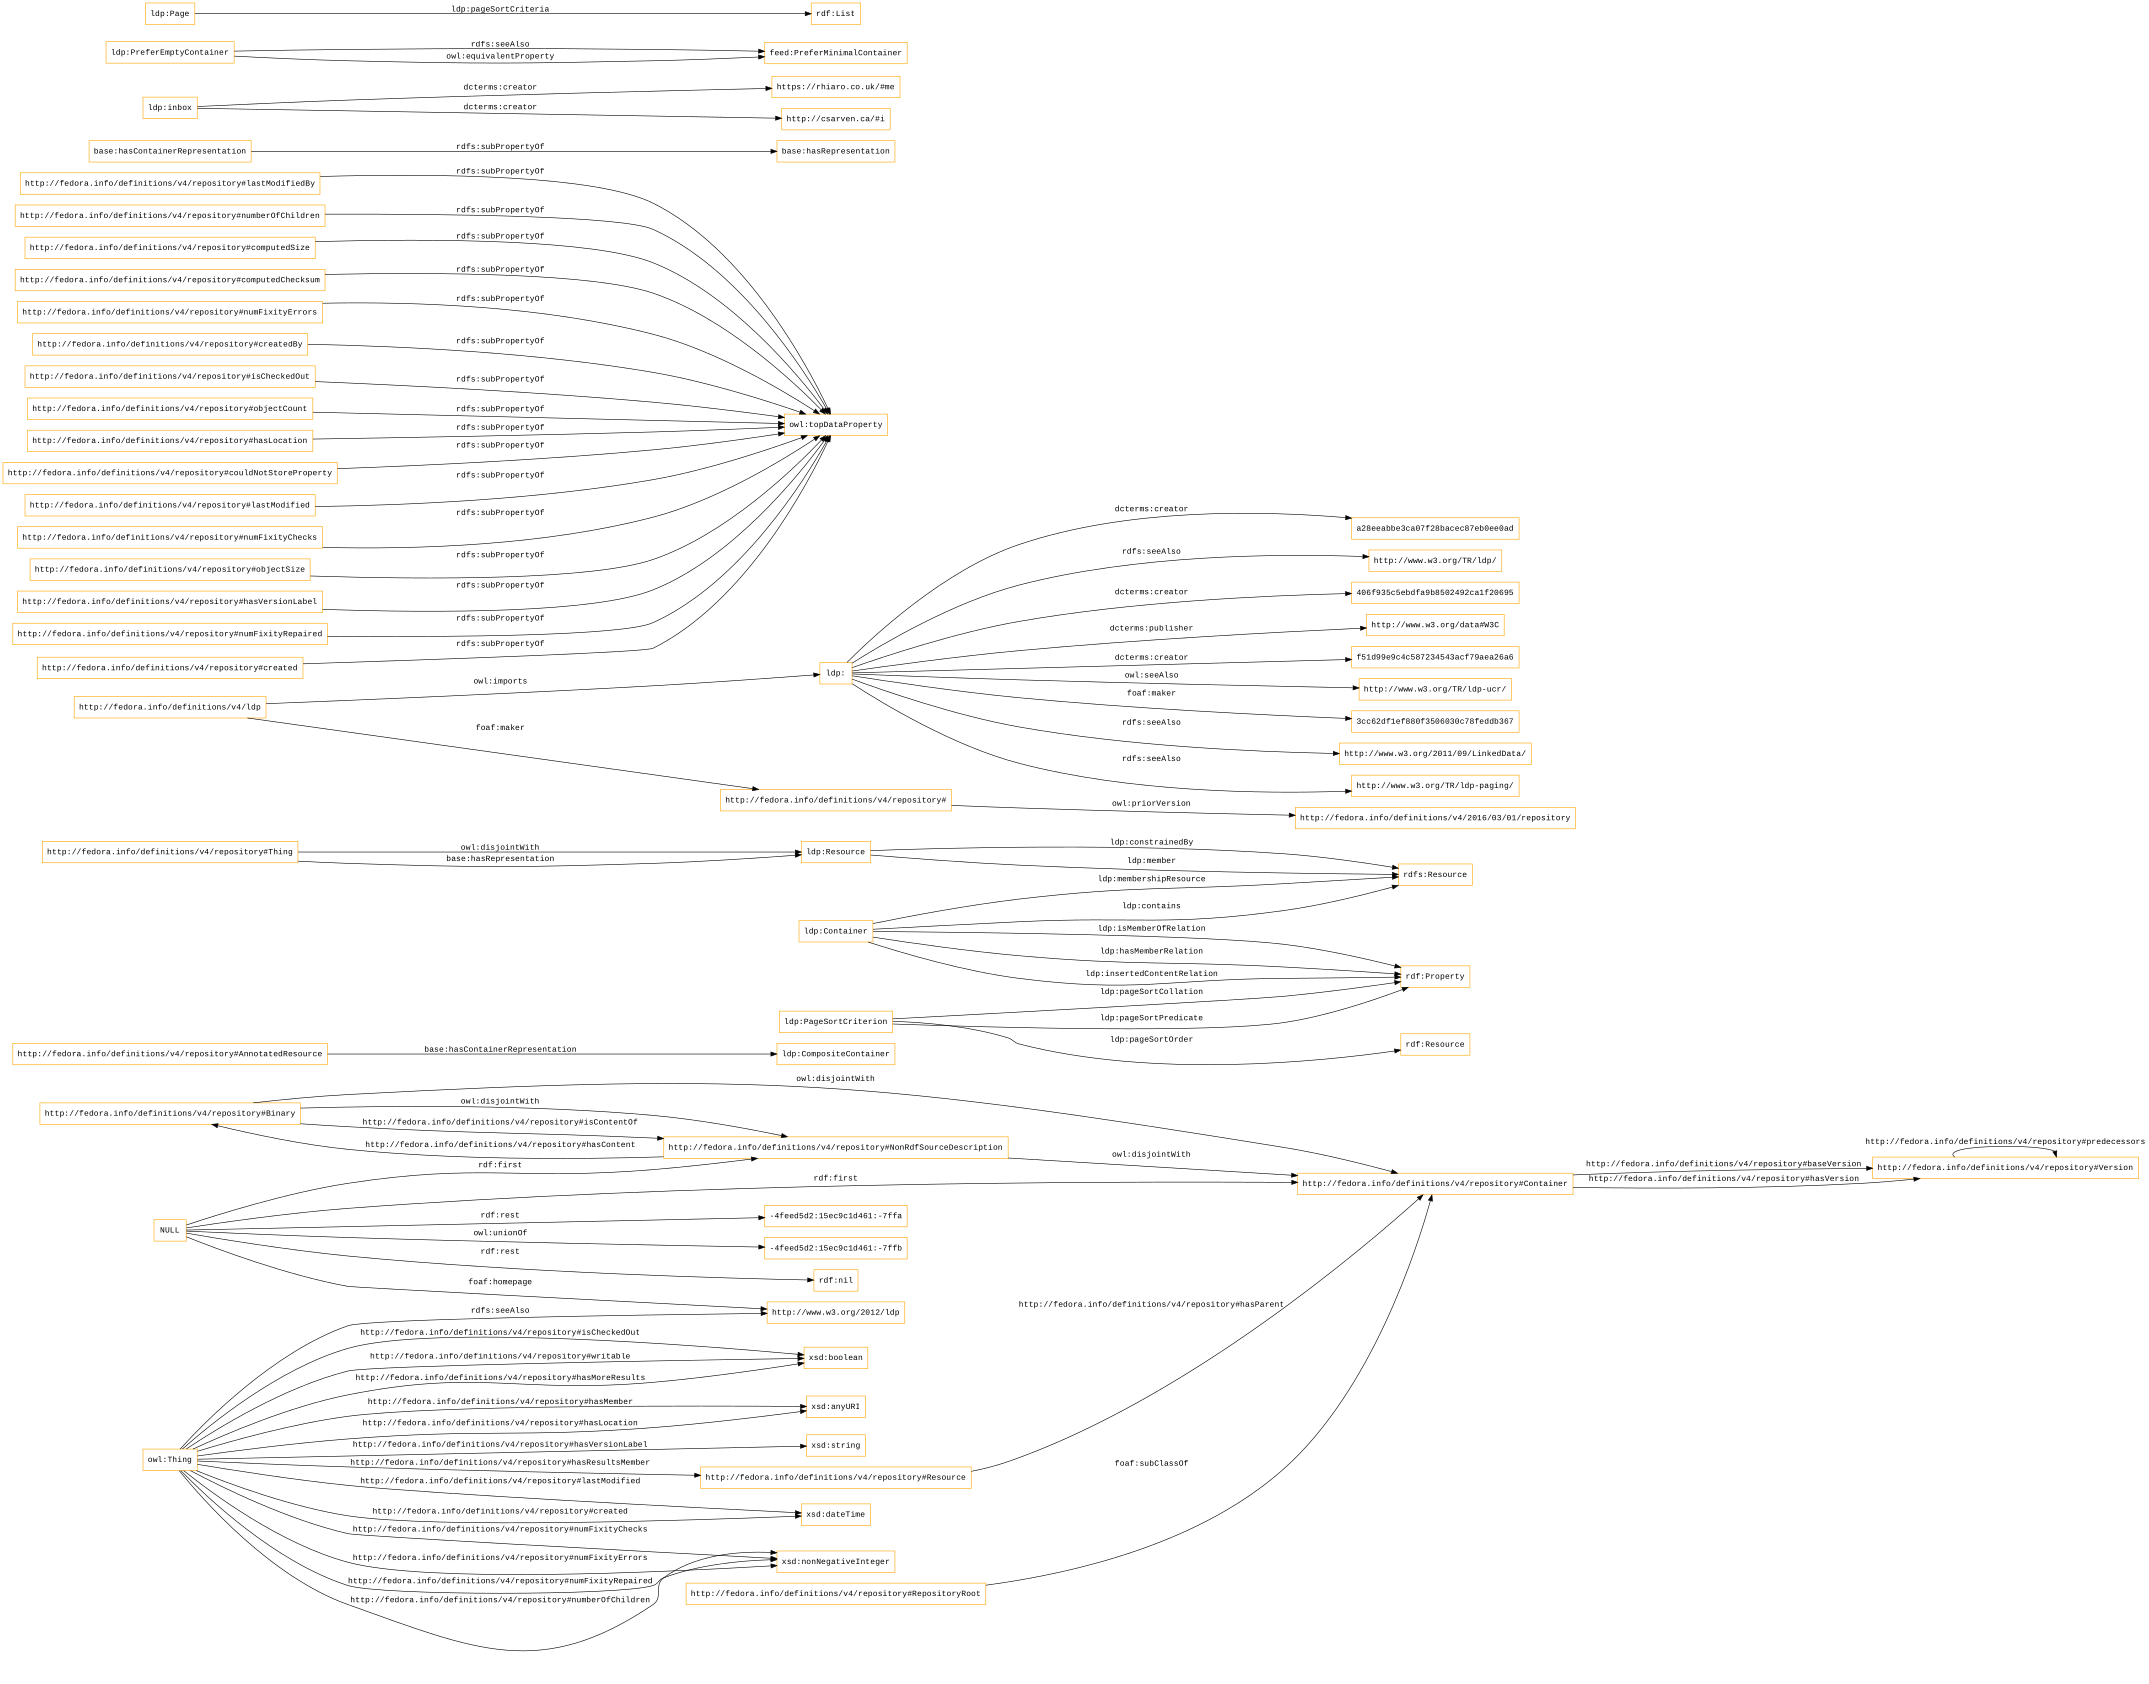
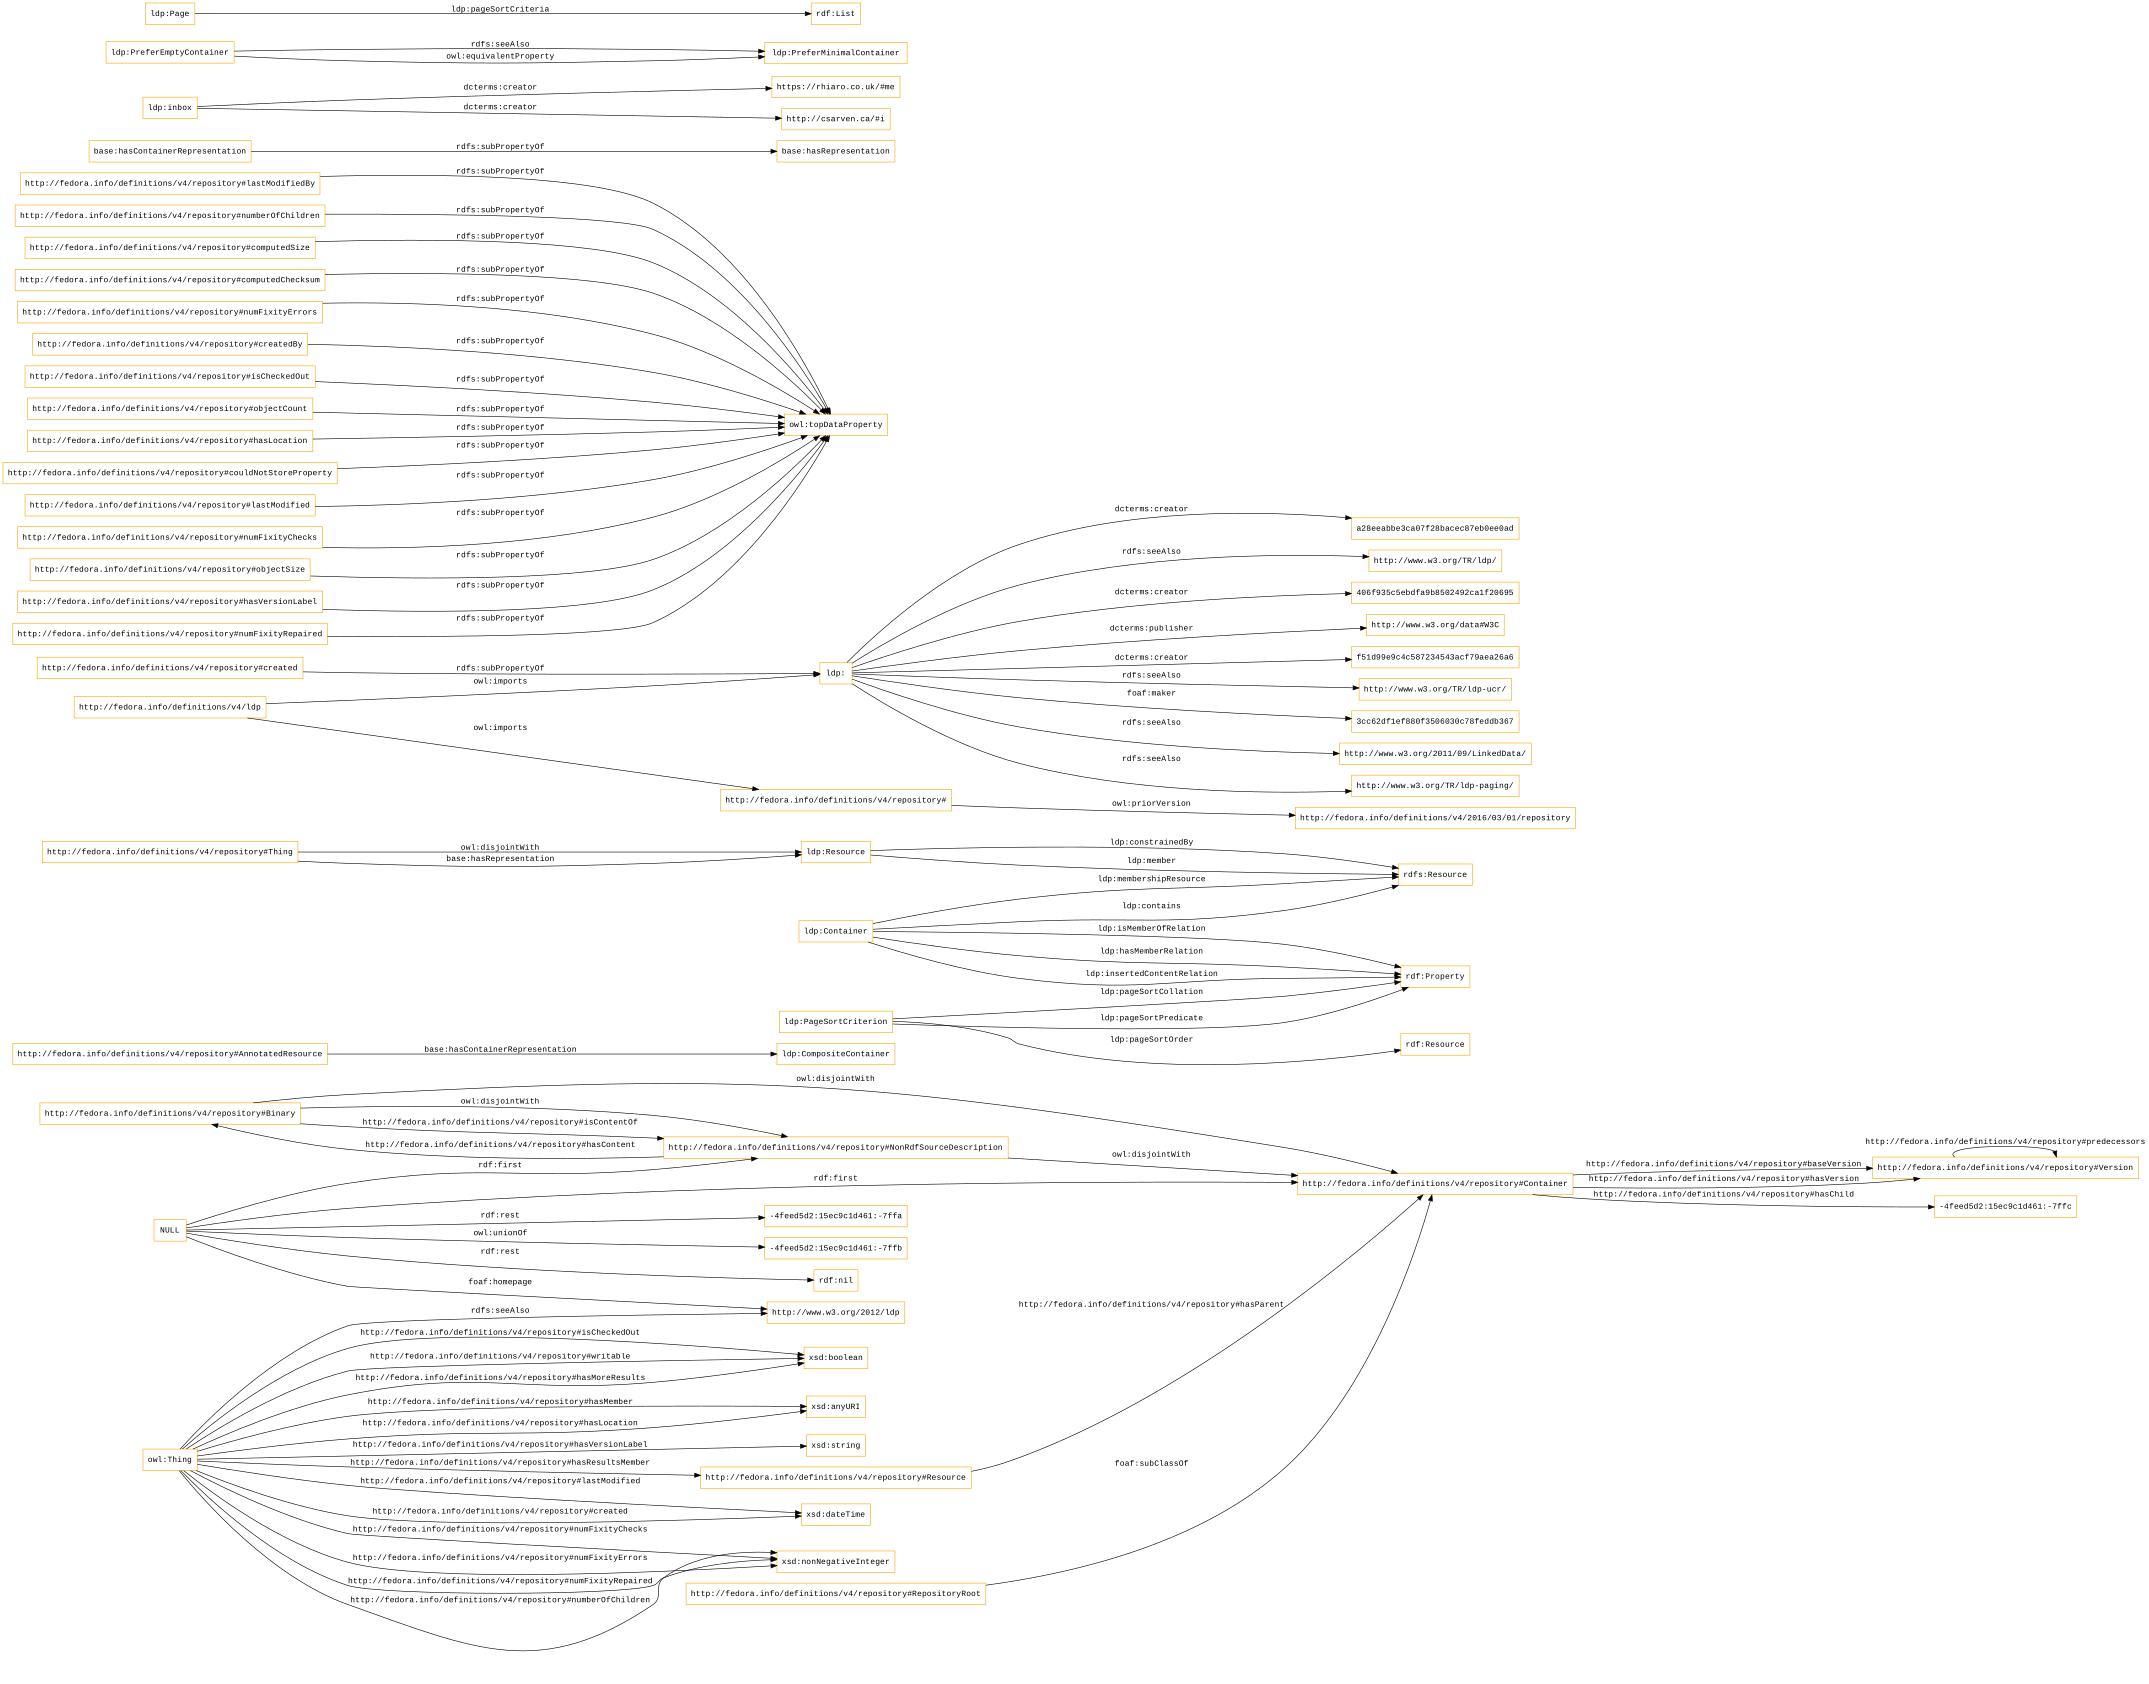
  digraph {
    fontname="Liberation Mono"
    rankdir=LR
    node [color=orange fontname="Liberation Mono" shape=rectangle]
    edge [fontname="Liberation Mono"]
    "http://fedora.info/definitions/v4/repository#Container"
    "http://fedora.info/definitions/v4/repository#Version"
+   "-4feed5d2:15ec9c1d461:-7ffc"
    "http://fedora.info/definitions/v4/repository#Binary"
    "http://fedora.info/definitions/v4/repository#NonRdfSourceDescription"
    "http://fedora.info/definitions/v4/repository#AnnotatedResource"
    "ldp:CompositeContainer"
    "http://fedora.info/definitions/v4/repository#Resource"
    "http://fedora.info/definitions/v4/repository#Thing"
    "ldp:Resource"
    "rdfs:Resource"
    "http://fedora.info/definitions/v4/repository#RepositoryRoot"
    "http://fedora.info/definitions/v4/repository#computedChecksum"
    "owl:topDataProperty"
    "ldp:"
    "http://www.w3.org/TR/ldp/"
    "406f935c5ebdfa9b8502492ca1f20695"
    "http://www.w3.org/data#W3C"
    f51d99e9c4c587234543acf79aea26a6
    "http://www.w3.org/TR/ldp-ucr/"
    "3cc62df1ef880f3506030c78feddb367"
    "http://www.w3.org/2011/09/LinkedData/"
    "http://www.w3.org/TR/ldp-paging/"
    n24 [label=a28eeabbe3ca07f28bacec87eb0ee0ad]
    "http://fedora.info/definitions/v4/repository#numFixityErrors"
    "http://fedora.info/definitions/v4/repository#createdBy"
    "base:hasContainerRepresentation"
    "base:hasRepresentation"
    "http://fedora.info/definitions/v4/ldp"
    "http://fedora.info/definitions/v4/repository#"
    "http://fedora.info/definitions/v4/2016/03/01/repository"
    "http://fedora.info/definitions/v4/repository#isCheckedOut"
    "http://fedora.info/definitions/v4/repository#objectCount"
    "http://fedora.info/definitions/v4/repository#hasLocation"
    NULL
    "http://www.w3.org/2012/ldp"
    "-4feed5d2:15ec9c1d461:-7ffa"
    "-4feed5d2:15ec9c1d461:-7ffb"
    "rdf:nil"
    "http://fedora.info/definitions/v4/repository#couldNotStoreProperty"
    "ldp:inbox"
    "https://rhiaro.co.uk/#me"
    "http://csarven.ca/#i"
    "ldp:PreferEmptyContainer"
-   "ldp:PreferMinimalContainer" [label="feed:PreferMinimalContainer"]
+   "ldp:PreferMinimalContainer"
    "http://fedora.info/definitions/v4/repository#lastModified"
    "http://fedora.info/definitions/v4/repository#numFixityChecks"
    "http://fedora.info/definitions/v4/repository#objectSize"
    "http://fedora.info/definitions/v4/repository#hasVersionLabel"
    "http://fedora.info/definitions/v4/repository#created"
    "http://fedora.info/definitions/v4/repository#numFixityRepaired"
    "http://fedora.info/definitions/v4/repository#lastModifiedBy"
    "http://fedora.info/definitions/v4/repository#numberOfChildren"
    "http://fedora.info/definitions/v4/repository#computedSize"
    "ldp:Container"
    "rdf:Property"
    "owl:Thing"
    "xsd:dateTime"
    "xsd:nonNegativeInteger"
    "xsd:boolean"
    "xsd:anyURI"
    "xsd:string"
    "ldp:PageSortCriterion"
    "rdf:Resource"
    "ldp:Page"
    "rdf:List"
    "http://fedora.info/definitions/v4/repository#Container" -> "http://fedora.info/definitions/v4/repository#Version" [label="http://fedora.info/definitions/v4/repository#hasVersion"]
    "http://fedora.info/definitions/v4/repository#Container" -> "http://fedora.info/definitions/v4/repository#Version" [label="http://fedora.info/definitions/v4/repository#baseVersion"]
+   "http://fedora.info/definitions/v4/repository#Container" -> "-4feed5d2:15ec9c1d461:-7ffc" [label="http://fedora.info/definitions/v4/repository#hasChild"]
    "http://fedora.info/definitions/v4/repository#Version" -> "http://fedora.info/definitions/v4/repository#Version" [label="http://fedora.info/definitions/v4/repository#predecessors"]
    "http://fedora.info/definitions/v4/repository#Binary" -> "http://fedora.info/definitions/v4/repository#Container" [label="owl:disjointWith"]
    "http://fedora.info/definitions/v4/repository#Binary" -> "http://fedora.info/definitions/v4/repository#NonRdfSourceDescription" [label="owl:disjointWith"]
    "http://fedora.info/definitions/v4/repository#Binary" -> "http://fedora.info/definitions/v4/repository#NonRdfSourceDescription" [label="http://fedora.info/definitions/v4/repository#isContentOf"]
    "http://fedora.info/definitions/v4/repository#NonRdfSourceDescription" -> "http://fedora.info/definitions/v4/repository#Container" [label="owl:disjointWith"]
    "http://fedora.info/definitions/v4/repository#NonRdfSourceDescription" -> "http://fedora.info/definitions/v4/repository#Binary" [label="http://fedora.info/definitions/v4/repository#hasContent"]
    "http://fedora.info/definitions/v4/repository#AnnotatedResource" -> "ldp:CompositeContainer" [label="base:hasContainerRepresentation"]
    "http://fedora.info/definitions/v4/repository#Resource" -> "http://fedora.info/definitions/v4/repository#Container" [label="http://fedora.info/definitions/v4/repository#hasParent"]
    "http://fedora.info/definitions/v4/repository#Thing" -> "ldp:Resource" [label="owl:disjointWith"]
    "http://fedora.info/definitions/v4/repository#Thing" -> "ldp:Resource" [label="base:hasRepresentation"]
    "ldp:Resource" -> "rdfs:Resource" [label="ldp:constrainedBy"]
    "ldp:Resource" -> "rdfs:Resource" [label="ldp:member"]
    "http://fedora.info/definitions/v4/repository#RepositoryRoot" -> "http://fedora.info/definitions/v4/repository#Container" [label="foaf:subClassOf"]
    "http://fedora.info/definitions/v4/repository#computedChecksum" -> "owl:topDataProperty" [label="rdfs:subPropertyOf"]
    "ldp:" -> "http://www.w3.org/TR/ldp/" [label="rdfs:seeAlso"]
    "ldp:" -> "406f935c5ebdfa9b8502492ca1f20695" [label="dcterms:creator"]
    "ldp:" -> "http://www.w3.org/data#W3C" [label="dcterms:publisher"]
    "ldp:" -> f51d99e9c4c587234543acf79aea26a6 [label="dcterms:creator"]
-   "ldp:" -> "http://www.w3.org/TR/ldp-ucr/" [label="owl:seeAlso"]
+   "ldp:" -> "http://www.w3.org/TR/ldp-ucr/" [label="rdfs:seeAlso"]
    "ldp:" -> "3cc62df1ef880f3506030c78feddb367" [label="foaf:maker"]
    "ldp:" -> "http://www.w3.org/2011/09/LinkedData/" [label="rdfs:seeAlso"]
    "ldp:" -> "http://www.w3.org/TR/ldp-paging/" [label="rdfs:seeAlso"]
    "ldp:" -> n24 [label="dcterms:creator"]
    "http://fedora.info/definitions/v4/repository#numFixityErrors" -> "owl:topDataProperty" [label="rdfs:subPropertyOf"]
    "http://fedora.info/definitions/v4/repository#createdBy" -> "owl:topDataProperty" [label="rdfs:subPropertyOf"]
    "base:hasContainerRepresentation" -> "base:hasRepresentation" [label="rdfs:subPropertyOf"]
    "http://fedora.info/definitions/v4/ldp" -> "ldp:" [label="owl:imports"]
-   "http://fedora.info/definitions/v4/ldp" -> "http://fedora.info/definitions/v4/repository#" [label="foaf:maker"]
+   "http://fedora.info/definitions/v4/ldp" -> "http://fedora.info/definitions/v4/repository#" [label="owl:imports"]
    "http://fedora.info/definitions/v4/repository#" -> "http://fedora.info/definitions/v4/2016/03/01/repository" [label="owl:priorVersion"]
    "http://fedora.info/definitions/v4/repository#isCheckedOut" -> "owl:topDataProperty" [label="rdfs:subPropertyOf"]
    "http://fedora.info/definitions/v4/repository#objectCount" -> "owl:topDataProperty" [label="rdfs:subPropertyOf"]
    "http://fedora.info/definitions/v4/repository#hasLocation" -> "owl:topDataProperty" [label="rdfs:subPropertyOf"]
    NULL -> "http://fedora.info/definitions/v4/repository#Container" [label="rdf:first"]
    NULL -> "http://fedora.info/definitions/v4/repository#NonRdfSourceDescription" [label="rdf:first"]
    NULL -> "http://www.w3.org/2012/ldp" [label="foaf:homepage"]
    NULL -> "-4feed5d2:15ec9c1d461:-7ffa" [label="rdf:rest"]
    NULL -> "-4feed5d2:15ec9c1d461:-7ffb" [label="owl:unionOf"]
    NULL -> "rdf:nil" [label="rdf:rest"]
    "http://fedora.info/definitions/v4/repository#couldNotStoreProperty" -> "owl:topDataProperty" [label="rdfs:subPropertyOf"]
    "ldp:inbox" -> "https://rhiaro.co.uk/#me" [label="dcterms:creator"]
    "ldp:inbox" -> "http://csarven.ca/#i" [label="dcterms:creator"]
    "ldp:PreferEmptyContainer" -> "ldp:PreferMinimalContainer" [label="rdfs:seeAlso"]
    "ldp:PreferEmptyContainer" -> "ldp:PreferMinimalContainer" [label="owl:equivalentProperty"]
    "http://fedora.info/definitions/v4/repository#lastModified" -> "owl:topDataProperty" [label="rdfs:subPropertyOf"]
    "http://fedora.info/definitions/v4/repository#numFixityChecks" -> "owl:topDataProperty" [label="rdfs:subPropertyOf"]
    "http://fedora.info/definitions/v4/repository#objectSize" -> "owl:topDataProperty" [label="rdfs:subPropertyOf"]
    "http://fedora.info/definitions/v4/repository#hasVersionLabel" -> "owl:topDataProperty" [label="rdfs:subPropertyOf"]
-   "http://fedora.info/definitions/v4/repository#created" -> "owl:topDataProperty" [label="rdfs:subPropertyOf"]
+   "http://fedora.info/definitions/v4/repository#created" -> "ldp:" [label="rdfs:subPropertyOf"]
    "http://fedora.info/definitions/v4/repository#numFixityRepaired" -> "owl:topDataProperty" [label="rdfs:subPropertyOf"]
    "http://fedora.info/definitions/v4/repository#lastModifiedBy" -> "owl:topDataProperty" [label="rdfs:subPropertyOf"]
    "http://fedora.info/definitions/v4/repository#numberOfChildren" -> "owl:topDataProperty" [label="rdfs:subPropertyOf"]
    "http://fedora.info/definitions/v4/repository#computedSize" -> "owl:topDataProperty" [label="rdfs:subPropertyOf"]
    "ldp:Container" -> "rdfs:Resource" [label="ldp:membershipResource"]
    "ldp:Container" -> "rdfs:Resource" [label="ldp:contains"]
    "ldp:Container" -> "rdf:Property" [label="ldp:isMemberOfRelation"]
    "ldp:Container" -> "rdf:Property" [label="ldp:hasMemberRelation"]
    "ldp:Container" -> "rdf:Property" [label="ldp:insertedContentRelation"]
    "owl:Thing" -> "http://fedora.info/definitions/v4/repository#Resource" [label="http://fedora.info/definitions/v4/repository#hasResultsMember"]
    "owl:Thing" -> "http://www.w3.org/2012/ldp" [label="rdfs:seeAlso"]
    "owl:Thing" -> "xsd:dateTime" [label="http://fedora.info/definitions/v4/repository#lastModified"]
    "owl:Thing" -> "xsd:dateTime" [label="http://fedora.info/definitions/v4/repository#created"]
    "owl:Thing" -> "xsd:nonNegativeInteger" [label="http://fedora.info/definitions/v4/repository#numFixityChecks"]
    "owl:Thing" -> "xsd:nonNegativeInteger" [label="http://fedora.info/definitions/v4/repository#numFixityErrors"]
    "owl:Thing" -> "xsd:nonNegativeInteger" [label="http://fedora.info/definitions/v4/repository#numFixityRepaired"]
    "owl:Thing" -> "xsd:nonNegativeInteger" [label="http://fedora.info/definitions/v4/repository#numberOfChildren"]
    "owl:Thing" -> "xsd:boolean" [label="http://fedora.info/definitions/v4/repository#isCheckedOut"]
    "owl:Thing" -> "xsd:boolean" [label="http://fedora.info/definitions/v4/repository#writable"]
    "owl:Thing" -> "xsd:boolean" [label="http://fedora.info/definitions/v4/repository#hasMoreResults"]
    "owl:Thing" -> "xsd:anyURI" [label="http://fedora.info/definitions/v4/repository#hasMember"]
    "owl:Thing" -> "xsd:anyURI" [label="http://fedora.info/definitions/v4/repository#hasLocation"]
    "owl:Thing" -> "xsd:string" [label="http://fedora.info/definitions/v4/repository#hasVersionLabel"]
    "ldp:PageSortCriterion" -> "rdf:Property" [label="ldp:pageSortCollation"]
    "ldp:PageSortCriterion" -> "rdf:Property" [label="ldp:pageSortPredicate"]
    "ldp:PageSortCriterion" -> "rdf:Resource" [label="ldp:pageSortOrder"]
    "ldp:Page" -> "rdf:List" [label="ldp:pageSortCriteria"]
  }
